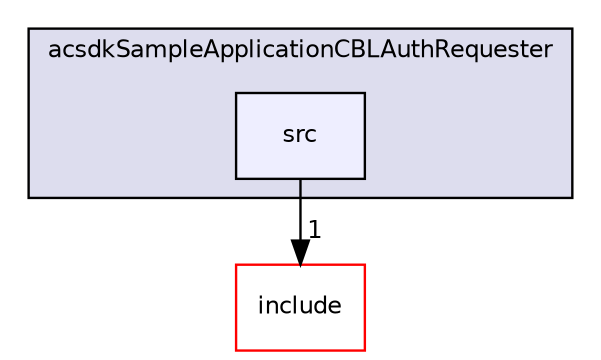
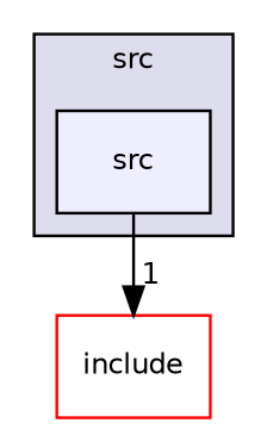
  digraph {
    compound=true
    node [fontname=Helvetica fontsize=10 shape=box style=filled]
    n1 [fillcolor="#eeeeff" label=src pencolor=black]
    n2 [color=red fillcolor=white label=include]
    subgraph cluster_1 {
      bgcolor="#ddddee"
      fontname=Helvetica
      fontsize=10
-     label=acsdkSampleApplicationCBLAuthRequester
+     label=src
      pencolor=black
      n1
    }
    n1 -> n2 [headlabel=1 labeldistance=1.5 labelfontname=Helvetica labelfontsize=10 style=solid]
  }
